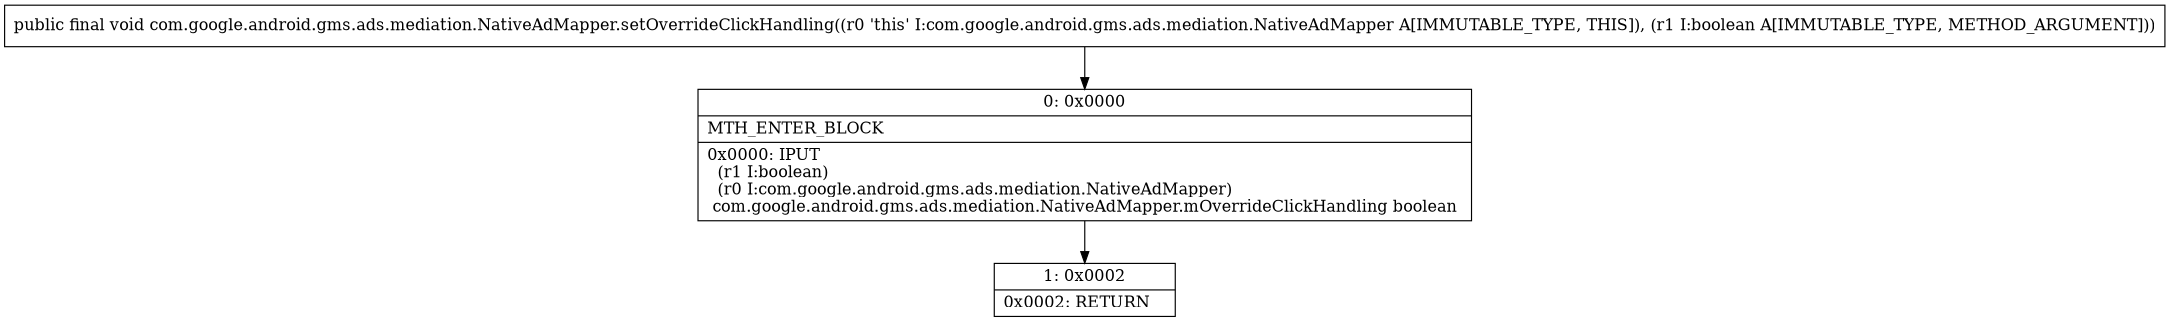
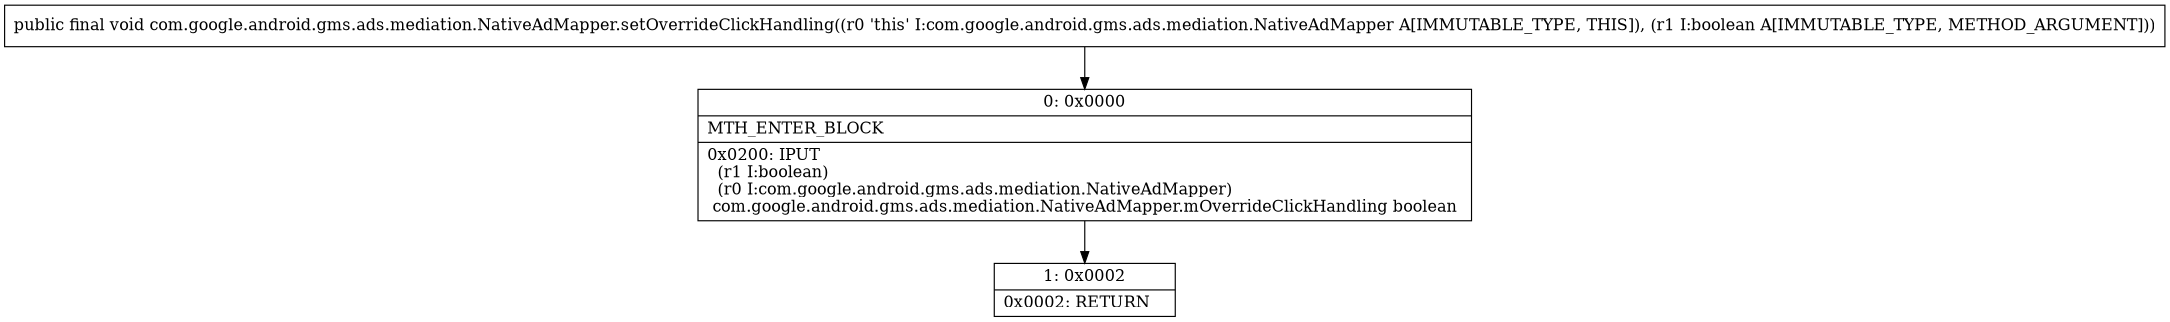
  digraph {
    node [shape=record]
-   n1 [label="{0\:\ 0x0000|MTH_ENTER_BLOCK\l|0x0000: IPUT  \l  (r1 I:boolean)\l  (r0 I:com.google.android.gms.ads.mediation.NativeAdMapper)\l com.google.android.gms.ads.mediation.NativeAdMapper.mOverrideClickHandling boolean \l}"]
+   n1 [label="{0\:\ 0x0000|MTH_ENTER_BLOCK\l|0x0200: IPUT  \l  (r1 I:boolean)\l  (r0 I:com.google.android.gms.ads.mediation.NativeAdMapper)\l com.google.android.gms.ads.mediation.NativeAdMapper.mOverrideClickHandling boolean \l}"]
    n2 [label="{1\:\ 0x0002|0x0002: RETURN   \l}"]
    n3 [label="{public final void com.google.android.gms.ads.mediation.NativeAdMapper.setOverrideClickHandling((r0 'this' I:com.google.android.gms.ads.mediation.NativeAdMapper A[IMMUTABLE_TYPE, THIS]), (r1 I:boolean A[IMMUTABLE_TYPE, METHOD_ARGUMENT])) }"]
    n1 -> n2
    n3 -> n1
  }
